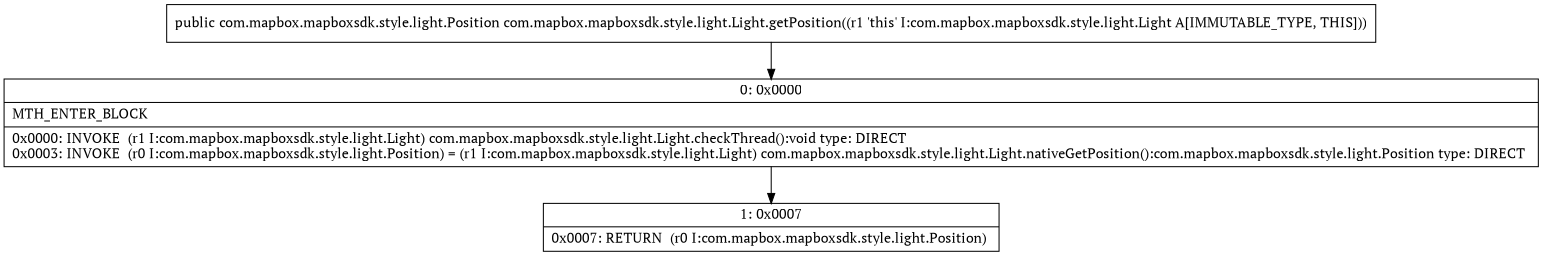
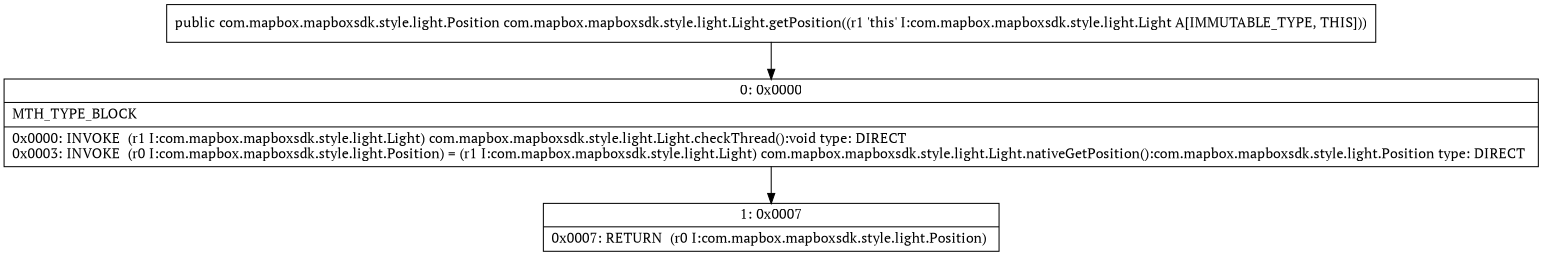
  digraph {
    fontname="PT Serif"
    node [shape=record fontname="PT Serif"]
    edge [fontname="PT Serif"]
-   n1 [label="{0\:\ 0x0000|MTH_ENTER_BLOCK\l|0x0000: INVOKE  (r1 I:com.mapbox.mapboxsdk.style.light.Light) com.mapbox.mapboxsdk.style.light.Light.checkThread():void type: DIRECT \l0x0003: INVOKE  (r0 I:com.mapbox.mapboxsdk.style.light.Position) = (r1 I:com.mapbox.mapboxsdk.style.light.Light) com.mapbox.mapboxsdk.style.light.Light.nativeGetPosition():com.mapbox.mapboxsdk.style.light.Position type: DIRECT \l}"]
+   n1 [label="{0\:\ 0x0000|MTH_TYPE_BLOCK\l|0x0000: INVOKE  (r1 I:com.mapbox.mapboxsdk.style.light.Light) com.mapbox.mapboxsdk.style.light.Light.checkThread():void type: DIRECT \l0x0003: INVOKE  (r0 I:com.mapbox.mapboxsdk.style.light.Position) = (r1 I:com.mapbox.mapboxsdk.style.light.Light) com.mapbox.mapboxsdk.style.light.Light.nativeGetPosition():com.mapbox.mapboxsdk.style.light.Position type: DIRECT \l}"]
    n2 [label="{1\:\ 0x0007|0x0007: RETURN  (r0 I:com.mapbox.mapboxsdk.style.light.Position) \l}"]
    n3 [label="{public com.mapbox.mapboxsdk.style.light.Position com.mapbox.mapboxsdk.style.light.Light.getPosition((r1 'this' I:com.mapbox.mapboxsdk.style.light.Light A[IMMUTABLE_TYPE, THIS])) }"]
    n1 -> n2
    n3 -> n1
  }
